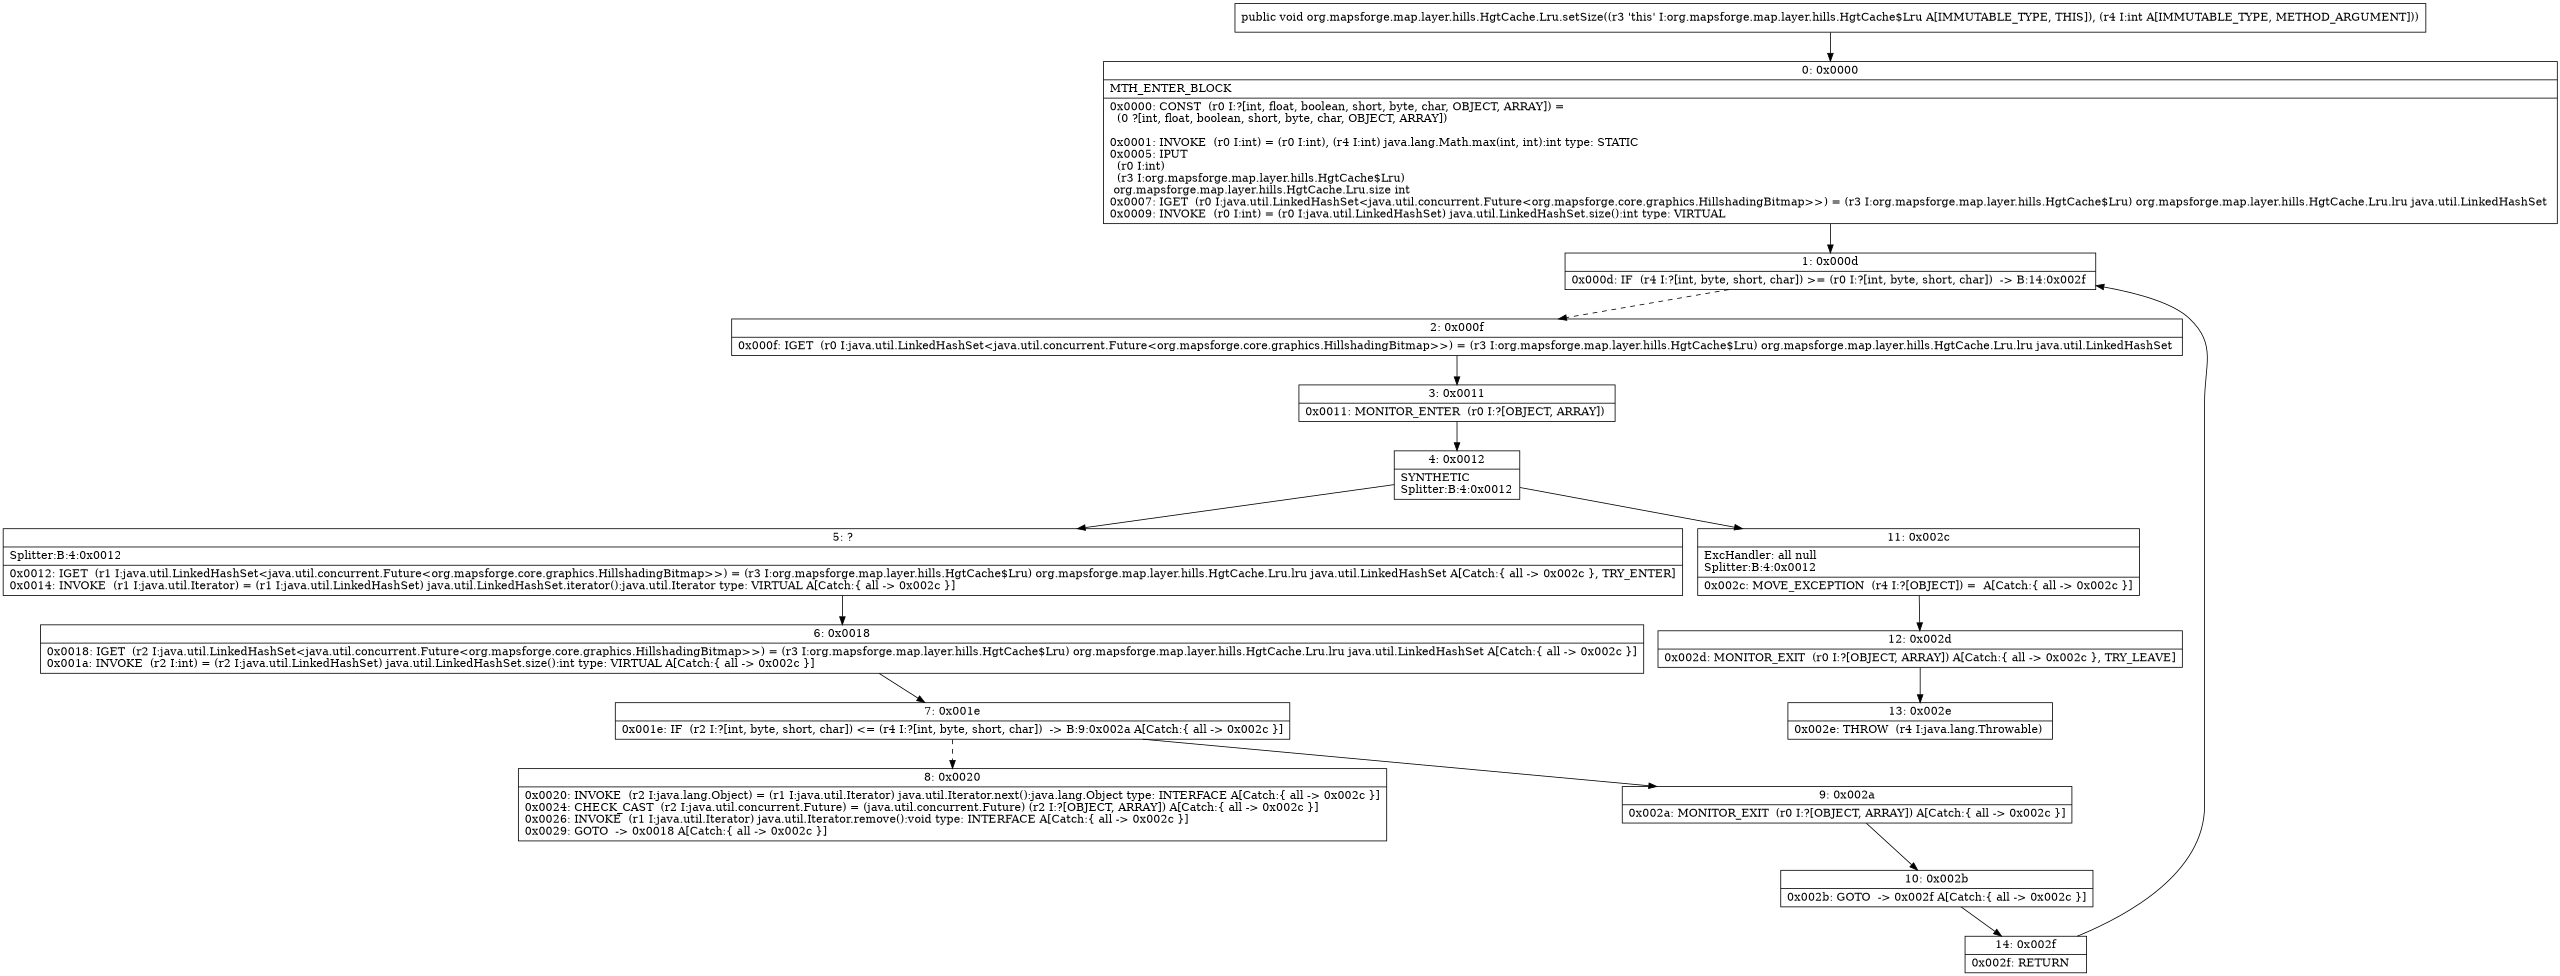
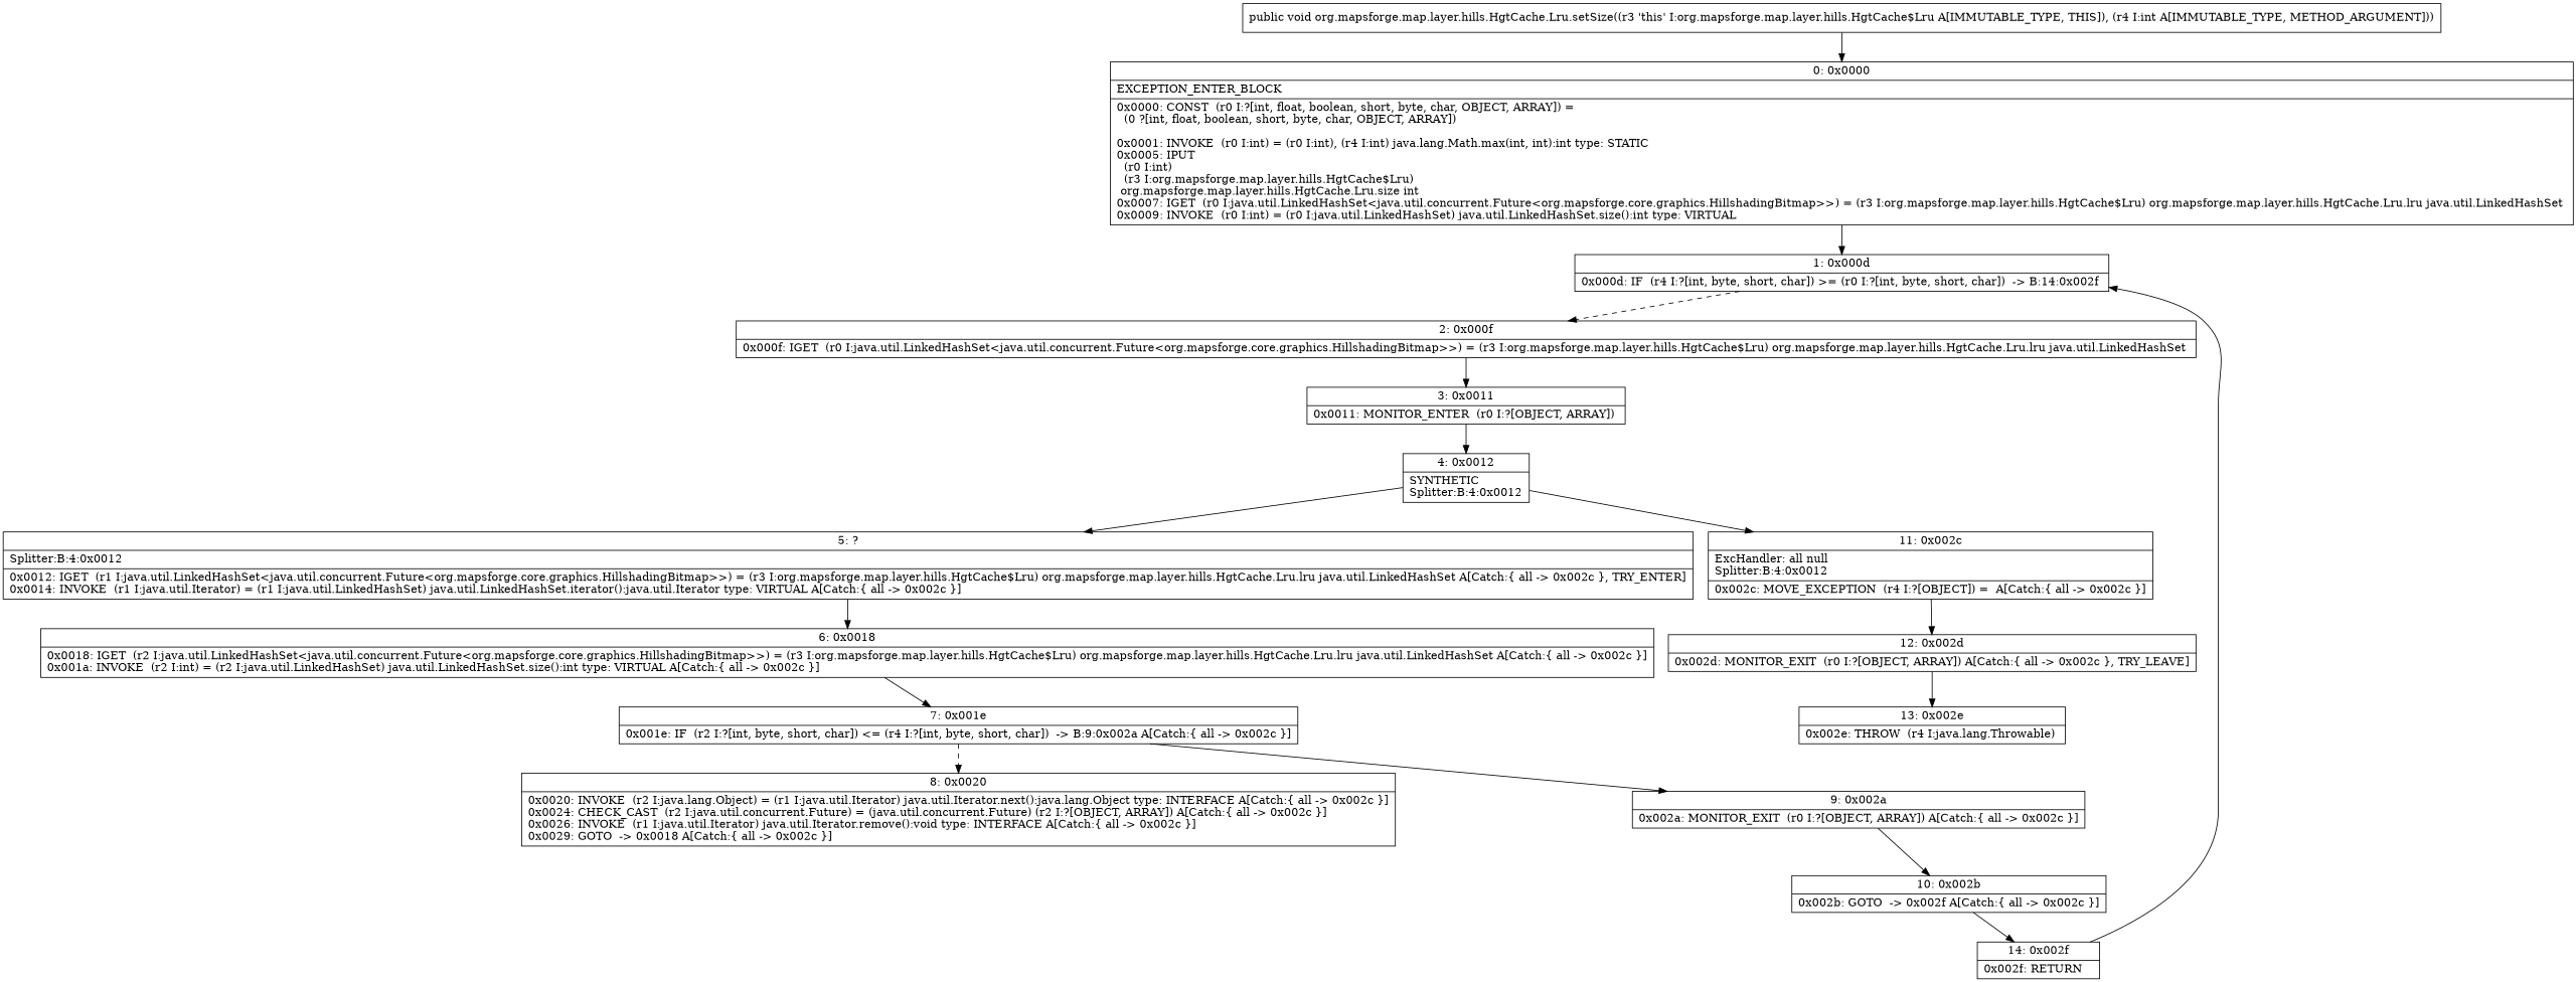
  digraph {
    node [shape=record]
-   n1 [label="{0\:\ 0x0000|MTH_ENTER_BLOCK\l|0x0000: CONST  (r0 I:?[int, float, boolean, short, byte, char, OBJECT, ARRAY]) = \l  (0 ?[int, float, boolean, short, byte, char, OBJECT, ARRAY])\l \l0x0001: INVOKE  (r0 I:int) = (r0 I:int), (r4 I:int) java.lang.Math.max(int, int):int type: STATIC \l0x0005: IPUT  \l  (r0 I:int)\l  (r3 I:org.mapsforge.map.layer.hills.HgtCache$Lru)\l org.mapsforge.map.layer.hills.HgtCache.Lru.size int \l0x0007: IGET  (r0 I:java.util.LinkedHashSet\<java.util.concurrent.Future\<org.mapsforge.core.graphics.HillshadingBitmap\>\>) = (r3 I:org.mapsforge.map.layer.hills.HgtCache$Lru) org.mapsforge.map.layer.hills.HgtCache.Lru.lru java.util.LinkedHashSet \l0x0009: INVOKE  (r0 I:int) = (r0 I:java.util.LinkedHashSet) java.util.LinkedHashSet.size():int type: VIRTUAL \l}"]
+   n1 [label="{0\:\ 0x0000|EXCEPTION_ENTER_BLOCK\l|0x0000: CONST  (r0 I:?[int, float, boolean, short, byte, char, OBJECT, ARRAY]) = \l  (0 ?[int, float, boolean, short, byte, char, OBJECT, ARRAY])\l \l0x0001: INVOKE  (r0 I:int) = (r0 I:int), (r4 I:int) java.lang.Math.max(int, int):int type: STATIC \l0x0005: IPUT  \l  (r0 I:int)\l  (r3 I:org.mapsforge.map.layer.hills.HgtCache$Lru)\l org.mapsforge.map.layer.hills.HgtCache.Lru.size int \l0x0007: IGET  (r0 I:java.util.LinkedHashSet\<java.util.concurrent.Future\<org.mapsforge.core.graphics.HillshadingBitmap\>\>) = (r3 I:org.mapsforge.map.layer.hills.HgtCache$Lru) org.mapsforge.map.layer.hills.HgtCache.Lru.lru java.util.LinkedHashSet \l0x0009: INVOKE  (r0 I:int) = (r0 I:java.util.LinkedHashSet) java.util.LinkedHashSet.size():int type: VIRTUAL \l}"]
    n2 [label="{1\:\ 0x000d|0x000d: IF  (r4 I:?[int, byte, short, char]) \>= (r0 I:?[int, byte, short, char])  \-\> B:14:0x002f \l}"]
    n3 [label="{2\:\ 0x000f|0x000f: IGET  (r0 I:java.util.LinkedHashSet\<java.util.concurrent.Future\<org.mapsforge.core.graphics.HillshadingBitmap\>\>) = (r3 I:org.mapsforge.map.layer.hills.HgtCache$Lru) org.mapsforge.map.layer.hills.HgtCache.Lru.lru java.util.LinkedHashSet \l}"]
    n4 [label="{3\:\ 0x0011|0x0011: MONITOR_ENTER  (r0 I:?[OBJECT, ARRAY]) \l}"]
    n5 [label="{14\:\ 0x002f|0x002f: RETURN   \l}"]
    n6 [label="{4\:\ 0x0012|SYNTHETIC\lSplitter:B:4:0x0012\l}"]
    n7 [label="{5\:\ ?|Splitter:B:4:0x0012\l|0x0012: IGET  (r1 I:java.util.LinkedHashSet\<java.util.concurrent.Future\<org.mapsforge.core.graphics.HillshadingBitmap\>\>) = (r3 I:org.mapsforge.map.layer.hills.HgtCache$Lru) org.mapsforge.map.layer.hills.HgtCache.Lru.lru java.util.LinkedHashSet A[Catch:\{ all \-\> 0x002c \}, TRY_ENTER]\l0x0014: INVOKE  (r1 I:java.util.Iterator) = (r1 I:java.util.LinkedHashSet) java.util.LinkedHashSet.iterator():java.util.Iterator type: VIRTUAL A[Catch:\{ all \-\> 0x002c \}]\l}"]
    n8 [label="{11\:\ 0x002c|ExcHandler: all null\lSplitter:B:4:0x0012\l|0x002c: MOVE_EXCEPTION  (r4 I:?[OBJECT]) =  A[Catch:\{ all \-\> 0x002c \}]\l}"]
    n9 [label="{6\:\ 0x0018|0x0018: IGET  (r2 I:java.util.LinkedHashSet\<java.util.concurrent.Future\<org.mapsforge.core.graphics.HillshadingBitmap\>\>) = (r3 I:org.mapsforge.map.layer.hills.HgtCache$Lru) org.mapsforge.map.layer.hills.HgtCache.Lru.lru java.util.LinkedHashSet A[Catch:\{ all \-\> 0x002c \}]\l0x001a: INVOKE  (r2 I:int) = (r2 I:java.util.LinkedHashSet) java.util.LinkedHashSet.size():int type: VIRTUAL A[Catch:\{ all \-\> 0x002c \}]\l}"]
    n10 [label="{12\:\ 0x002d|0x002d: MONITOR_EXIT  (r0 I:?[OBJECT, ARRAY]) A[Catch:\{ all \-\> 0x002c \}, TRY_LEAVE]\l}"]
    n11 [label="{7\:\ 0x001e|0x001e: IF  (r2 I:?[int, byte, short, char]) \<= (r4 I:?[int, byte, short, char])  \-\> B:9:0x002a A[Catch:\{ all \-\> 0x002c \}]\l}"]
    n12 [label="{8\:\ 0x0020|0x0020: INVOKE  (r2 I:java.lang.Object) = (r1 I:java.util.Iterator) java.util.Iterator.next():java.lang.Object type: INTERFACE A[Catch:\{ all \-\> 0x002c \}]\l0x0024: CHECK_CAST  (r2 I:java.util.concurrent.Future) = (java.util.concurrent.Future) (r2 I:?[OBJECT, ARRAY]) A[Catch:\{ all \-\> 0x002c \}]\l0x0026: INVOKE  (r1 I:java.util.Iterator) java.util.Iterator.remove():void type: INTERFACE A[Catch:\{ all \-\> 0x002c \}]\l0x0029: GOTO  \-\> 0x0018 A[Catch:\{ all \-\> 0x002c \}]\l}"]
    n13 [label="{9\:\ 0x002a|0x002a: MONITOR_EXIT  (r0 I:?[OBJECT, ARRAY]) A[Catch:\{ all \-\> 0x002c \}]\l}"]
    n14 [label="{10\:\ 0x002b|0x002b: GOTO  \-\> 0x002f A[Catch:\{ all \-\> 0x002c \}]\l}"]
    n15 [label="{13\:\ 0x002e|0x002e: THROW  (r4 I:java.lang.Throwable) \l}"]
    n16 [label="{public void org.mapsforge.map.layer.hills.HgtCache.Lru.setSize((r3 'this' I:org.mapsforge.map.layer.hills.HgtCache$Lru A[IMMUTABLE_TYPE, THIS]), (r4 I:int A[IMMUTABLE_TYPE, METHOD_ARGUMENT])) }"]
    n1 -> n2
    n2 -> n3 [style=dashed]
    n3 -> n4
    n4 -> n6
    n5 -> n2
    n6 -> n7
    n6 -> n8
    n7 -> n9
    n8 -> n10
    n9 -> n11
    n10 -> n15
    n11 -> n12 [style=dashed]
    n11 -> n13
    n13 -> n14
    n14 -> n5
    n16 -> n1
  }
